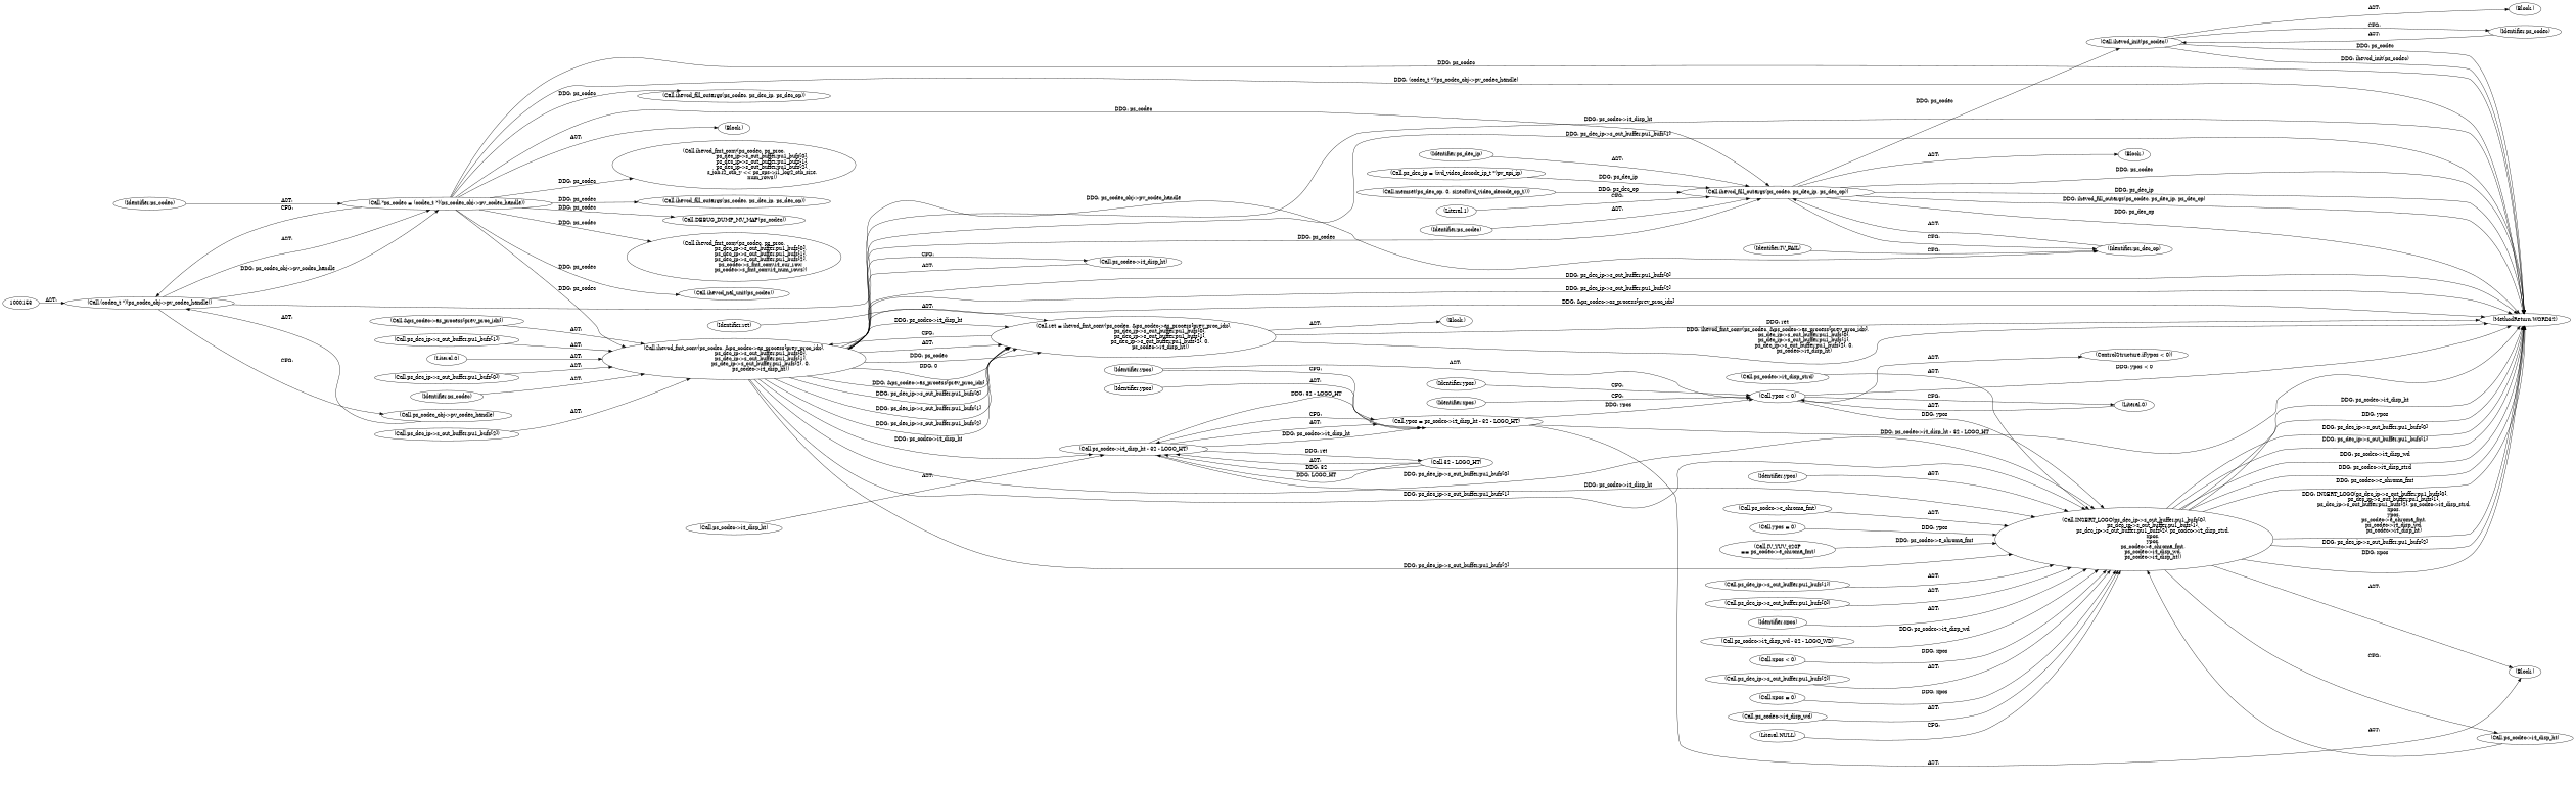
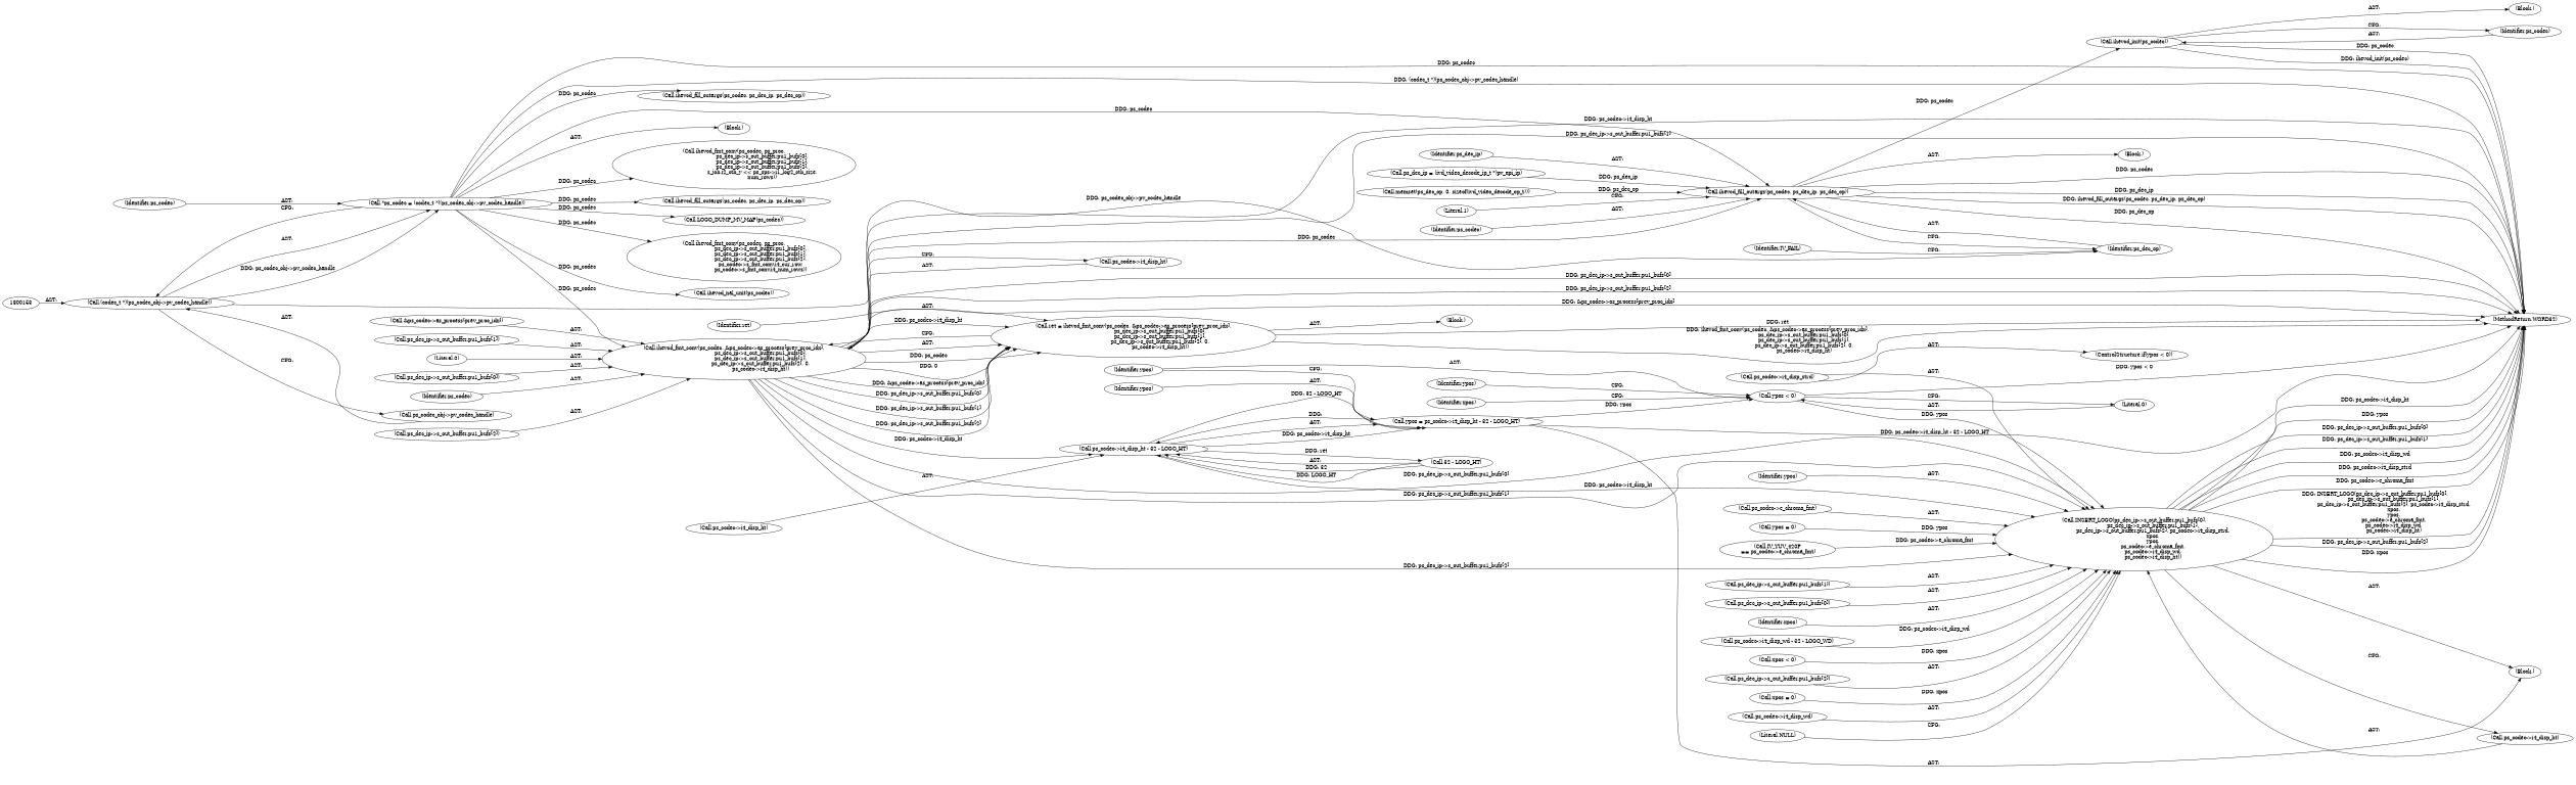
  digraph {
    rankdir=LR
    n1 [label="(Call,ihevcd_fmt_conv(ps_codec, &ps_codec->as_process[prev_proc_idx],\n                                  ps_dec_ip->s_out_buffer.pu1_bufs[0],\n                                  ps_dec_ip->s_out_buffer.pu1_bufs[1],\n                                  ps_dec_ip->s_out_buffer.pu1_bufs[2], 0,\n                                  ps_codec->i4_disp_ht))"]
    n2 [label="(Call,ret = ihevcd_fmt_conv(ps_codec, &ps_codec->as_process[prev_proc_idx],\n                                  ps_dec_ip->s_out_buffer.pu1_bufs[0],\n                                  ps_dec_ip->s_out_buffer.pu1_bufs[1],\n                                  ps_dec_ip->s_out_buffer.pu1_bufs[2], 0,\n                                  ps_codec->i4_disp_ht))"]
    n3 [label="(Call,ihevcd_fill_outargs(ps_codec, ps_dec_ip, ps_dec_op))"]
    n4 [label="(Call,ps_codec->i4_disp_ht - 32 - LOGO_HT)"]
    n5 [label="(Call,INSERT_LOGO(ps_dec_ip->s_out_buffer.pu1_bufs[0],\n                        ps_dec_ip->s_out_buffer.pu1_bufs[1],\n                        ps_dec_ip->s_out_buffer.pu1_bufs[2], ps_codec->i4_disp_strd,\n                        xpos,\n                        ypos,\n                        ps_codec->e_chroma_fmt,\n                        ps_codec->i4_disp_wd,\n                        ps_codec->i4_disp_ht))"]
    n6 [label="(Call,ps_codec->i4_disp_ht)"]
    n7 [label="(MethodReturn,WORD32)"]
    n8 [label="(Block,)"]
    n9 [label="(Call,ihevcd_init(ps_codec))"]
    n10 [label="(Identifier,ps_dec_op)"]
    n11 [label="(Block,)"]
    n12 [label="(Call,ypos = ps_codec->i4_disp_ht - 32 - LOGO_HT)"]
    n13 [label="(Call,32 - LOGO_HT)"]
    n14 [label="(Block,)"]
    n15 [label="(Call,ps_codec->i4_disp_ht)"]
    n16 [label="(Call,*ps_codec = (codec_t *)(ps_codec_obj->pv_codec_handle))"]
    n17 [label="(Call,(codec_t *)(ps_codec_obj->pv_codec_handle))"]
    n18 [label="(Call,ihevcd_fill_outargs(ps_codec, ps_dec_ip, ps_dec_op))"]
    n19 [label="(Block,)"]
    n20 [label="(Call,ihevcd_fmt_conv(ps_codec, ps_proc,\n                                    ps_dec_ip->s_out_buffer.pu1_bufs[0],\n                                    ps_dec_ip->s_out_buffer.pu1_bufs[1],\n                                    ps_dec_ip->s_out_buffer.pu1_bufs[2],\n                                    s_job.i2_ctb_y << ps_sps->i1_log2_ctb_size,\n                                    num_rows))"]
    n21 [label="(Call,ihevcd_fill_outargs(ps_codec, ps_dec_ip, ps_dec_op))"]
-   n22 [label="(Call,DEBUG_DUMP_MV_MAP(ps_codec))"]
+   n22 [label="(Call,LOGO_DUMP_MV_MAP(ps_codec))"]
    n23 [label="(Call,ihevcd_fmt_conv(ps_codec, ps_proc,\n                                  ps_dec_ip->s_out_buffer.pu1_bufs[0],\n                                  ps_dec_ip->s_out_buffer.pu1_bufs[1],\n                                  ps_dec_ip->s_out_buffer.pu1_bufs[2],\n                                  ps_codec->s_fmt_conv.i4_cur_row,\n                                  ps_codec->s_fmt_conv.i4_num_rows))"]
    n24 [label="(Call,ihevcd_nal_unit(ps_codec))"]
    n25 [label="(Call,ps_codec_obj->pv_codec_handle)"]
    n26 [label="(Block,)"]
    n27 [label="(Identifier,ps_codec)"]
    n28 [label="(Call,ypos < 0)"]
    n29 [label="(Literal,0)"]
    n30 [label="(ControlStructure,if(ypos < 0))"]
    n31 [label="(Identifier,ps_codec)"]
    n32 [label="(Identifier,ps_dec_ip)"]
    n33 [label="(Call,ps_codec->i4_disp_strd)"]
    n34 [label="(Call,&ps_codec->as_process[prev_proc_idx])"]
    n35 [label="(Call,ps_dec_ip->s_out_buffer.pu1_bufs[1])"]
    n36 [label="(Call,ps_codec->e_chroma_fmt)"]
    n37 [label="(Literal,0)"]
    n38 [label="(Identifier,ret)"]
    n39 [label="(Identifier,ps_codec)"]
    n40 [label="(Call,ypos = 0)"]
    n41 [label="(Identifier,ypos)"]
    n42 [label="(Call,IV_YUV_420P\n == ps_codec->e_chroma_fmt)"]
    n43 [label="(Call,ps_dec_ip = (ivd_video_decode_ip_t *)pv_api_ip)"]
    n44 [label="(Call,ps_dec_ip->s_out_buffer.pu1_bufs[1])"]
    n45 [label="(Call,ps_dec_ip->s_out_buffer.pu1_bufs[0])"]
    n46 [label="(Call,memset(ps_dec_op, 0, sizeof(ivd_video_decode_op_t)))"]
    n47 [label="(Identifier,IV_FAIL)"]
    n48 [label="(Identifier,ps_codec)"]
    n49 [label="(Literal,1)"]
    n50 [label="(Identifier,xpos)"]
    n51 [label="(Call,ps_dec_ip->s_out_buffer.pu1_bufs[0])"]
    n52 [label="(Call,ps_dec_ip->s_out_buffer.pu1_bufs[2])"]
    n53 [label="(Identifier,xpos)"]
    n54 [label="(Call,ps_codec->i4_disp_wd - 32 - LOGO_WD)"]
    n55 [label="(Call,xpos < 0)"]
    n56 [label="(Call,ps_dec_ip->s_out_buffer.pu1_bufs[2])"]
    n57 [label="(Call,ps_codec->i4_disp_ht)"]
    n58 [label="(Call,xpos = 0)"]
    n59 [label="(Identifier,ypos)"]
    n60 [label="(Call,ps_codec->i4_disp_wd)"]
    n61 [label="(Identifier,ypos)"]
    n62 [label="(Literal,NULL)"]
    n63 [label="(Identifier,ypos)"]
-   1000153
+   1000153 [label=1800153]
    n1 -> n2 [label="AST: "]
    n1 -> n2 [label="DDG: ps_codec"]
    n1 -> n2 [label="DDG: 0"]
    n1 -> n2 [label="DDG: &ps_codec->as_process[prev_proc_idx]"]
    n1 -> n2 [label="DDG: ps_dec_ip->s_out_buffer.pu1_bufs[0]"]
    n1 -> n2 [label="DDG: ps_dec_ip->s_out_buffer.pu1_bufs[1]"]
    n1 -> n2 [label="DDG: ps_dec_ip->s_out_buffer.pu1_bufs[2]"]
    n1 -> n2 [label="DDG: ps_codec->i4_disp_ht"]
    n1 -> n3 [label="DDG: ps_codec"]
    n1 -> n4 [label="DDG: ps_codec->i4_disp_ht"]
    n1 -> n5 [label="DDG: ps_dec_ip->s_out_buffer.pu1_bufs[0]"]
    n1 -> n5 [label="DDG: ps_dec_ip->s_out_buffer.pu1_bufs[1]"]
    n1 -> n5 [label="DDG: ps_dec_ip->s_out_buffer.pu1_bufs[2]"]
    n1 -> n6 [label="CFG: "]
    n1 -> n7 [label="DDG: ps_codec->i4_disp_ht"]
    n1 -> n7 [label="DDG: ps_dec_ip->s_out_buffer.pu1_bufs[1]"]
    n1 -> n7 [label="DDG: ps_dec_ip->s_out_buffer.pu1_bufs[0]"]
    n1 -> n7 [label="DDG: ps_dec_ip->s_out_buffer.pu1_bufs[2]"]
    n1 -> n7 [label="DDG: &ps_codec->as_process[prev_proc_idx]"]
    n2 -> n1 [label="CFG: "]
    n2 -> n7 [label="DDG: ihevcd_fmt_conv(ps_codec, &ps_codec->as_process[prev_proc_idx],\n                                  ps_dec_ip->s_out_buffer.pu1_bufs[0],\n                                  ps_dec_ip->s_out_buffer.pu1_bufs[1],\n                                  ps_dec_ip->s_out_buffer.pu1_bufs[2], 0,\n                                  ps_codec->i4_disp_ht)"]
    n2 -> n7 [label="DDG: ret"]
    n2 -> n8 [label="AST: "]
    n3 -> n7 [label="DDG: ps_codec"]
    n3 -> n7 [label="DDG: ps_dec_ip"]
    n3 -> n7 [label="DDG: ihevcd_fill_outargs(ps_codec, ps_dec_ip, ps_dec_op)"]
    n3 -> n7 [label="DDG: ps_dec_op"]
    n3 -> n9 [label="DDG: ps_codec"]
    n3 -> n10 [label="CFG: "]
    n3 -> n11 [label="AST: "]
    n4 -> n5 [label="DDG: ps_codec->i4_disp_ht"]
    n4 -> n12 [label="AST: "]
    n4 -> n12 [label="DDG: ps_codec->i4_disp_ht"]
    n4 -> n12 [label="DDG: 32 - LOGO_HT"]
    n4 -> n13 [label="DDG: ret"]
    n5 -> n7 [label="DDG: ps_dec_ip->s_out_buffer.pu1_bufs[1]"]
    n5 -> n7 [label="DDG: ps_codec->i4_disp_wd"]
    n5 -> n7 [label="DDG: ps_codec->i4_disp_strd"]
    n5 -> n7 [label="DDG: ps_codec->e_chroma_fmt"]
    n5 -> n7 [label="DDG: INSERT_LOGO(ps_dec_ip->s_out_buffer.pu1_bufs[0],\n                        ps_dec_ip->s_out_buffer.pu1_bufs[1],\n                        ps_dec_ip->s_out_buffer.pu1_bufs[2], ps_codec->i4_disp_strd,\n                        xpos,\n                        ypos,\n                        ps_codec->e_chroma_fmt,\n                        ps_codec->i4_disp_wd,\n                        ps_codec->i4_disp_ht)"]
    n5 -> n7 [label="DDG: ps_dec_ip->s_out_buffer.pu1_bufs[2]"]
    n5 -> n7 [label="DDG: xpos"]
    n5 -> n7 [label="DDG: ps_codec->i4_disp_ht"]
    n5 -> n7 [label="DDG: ypos"]
    n5 -> n7 [label="DDG: ps_dec_ip->s_out_buffer.pu1_bufs[0]"]
    n5 -> n14 [label="AST: "]
    n5 -> n15 [label="CFG: "]
    n6 -> n1 [label="AST: "]
    n9 -> n7 [label="DDG: ihevcd_init(ps_codec)"]
    n9 -> n7 [label="DDG: ps_codec"]
    n9 -> n26 [label="AST: "]
    n9 -> n27 [label="CFG: "]
    n10 -> n3 [label="AST: "]
-   n12 -> n4 [label="CFG: "]
+   n12 -> n4 [label="DDG: "]
    n12 -> n7 [label="DDG: ps_codec->i4_disp_ht - 32 - LOGO_HT"]
    n12 -> n14 [label="AST: "]
    n12 -> n28 [label="DDG: ypos"]
    n13 -> n4 [label="AST: "]
    n13 -> n4 [label="DDG: 32"]
    n13 -> n4 [label="DDG: LOGO_HT"]
    n15 -> n5 [label="AST: "]
    n16 -> n1 [label="DDG: ps_codec"]
    n16 -> n3 [label="DDG: ps_codec"]
    n16 -> n7 [label="DDG: ps_codec"]
    n16 -> n7 [label="DDG: (codec_t *)(ps_codec_obj->pv_codec_handle)"]
    n16 -> n17 [label="CFG: "]
    n16 -> n18 [label="DDG: ps_codec"]
    n16 -> n19 [label="AST: "]
    n16 -> n20 [label="DDG: ps_codec"]
    n16 -> n21 [label="DDG: ps_codec"]
    n16 -> n22 [label="DDG: ps_codec"]
    n16 -> n23 [label="DDG: ps_codec"]
    n16 -> n24 [label="DDG: ps_codec"]
    n17 -> n10 [label="DDG: ps_codec_obj->pv_codec_handle"]
    n17 -> n16 [label="AST: "]
    n17 -> n16 [label="DDG: ps_codec_obj->pv_codec_handle"]
    n17 -> n25 [label="CFG: "]
    n25 -> n17 [label="AST: "]
    n27 -> n9 [label="AST: "]
    n28 -> n5 [label="DDG: ypos"]
    n28 -> n7 [label="DDG: ypos < 0"]
    n28 -> n29 [label="CFG: "]
-   n28 -> n30 [label="AST: "]
+   n33 -> n30 [label="AST: "]
    n29 -> n28 [label="AST: "]
    n31 -> n3 [label="AST: "]
    n32 -> n3 [label="AST: "]
    n33 -> n5 [label="AST: "]
    n34 -> n1 [label="AST: "]
    n35 -> n1 [label="AST: "]
    n36 -> n5 [label="AST: "]
    n37 -> n1 [label="AST: "]
    n38 -> n2 [label="AST: "]
    n39 -> n16 [label="AST: "]
    n40 -> n5 [label="DDG: ypos"]
    n41 -> n28 [label="CFG: "]
    n42 -> n5 [label="DDG: ps_codec->e_chroma_fmt"]
    n43 -> n3 [label="DDG: ps_dec_ip"]
    n44 -> n5 [label="AST: "]
    n45 -> n1 [label="AST: "]
    n46 -> n3 [label="DDG: ps_dec_op"]
    n47 -> n10 [label="CFG: "]
    n48 -> n1 [label="AST: "]
    n49 -> n3 [label="CFG: "]
    n50 -> n28 [label="CFG: "]
    n51 -> n5 [label="AST: "]
    n52 -> n1 [label="AST: "]
    n53 -> n5 [label="AST: "]
    n54 -> n5 [label="DDG: ps_codec->i4_disp_wd"]
    n55 -> n5 [label="DDG: xpos"]
    n56 -> n5 [label="AST: "]
    n57 -> n4 [label="AST: "]
    n58 -> n5 [label="DDG: xpos"]
    n59 -> n12 [label="AST: "]
    n60 -> n5 [label="AST: "]
    n61 -> n12 [label="CFG: "]
    n61 -> n28 [label="AST: "]
    n62 -> n5 [label="CFG: "]
    n63 -> n5 [label="AST: "]
    1000153 -> n17 [label="AST: "]
  }
